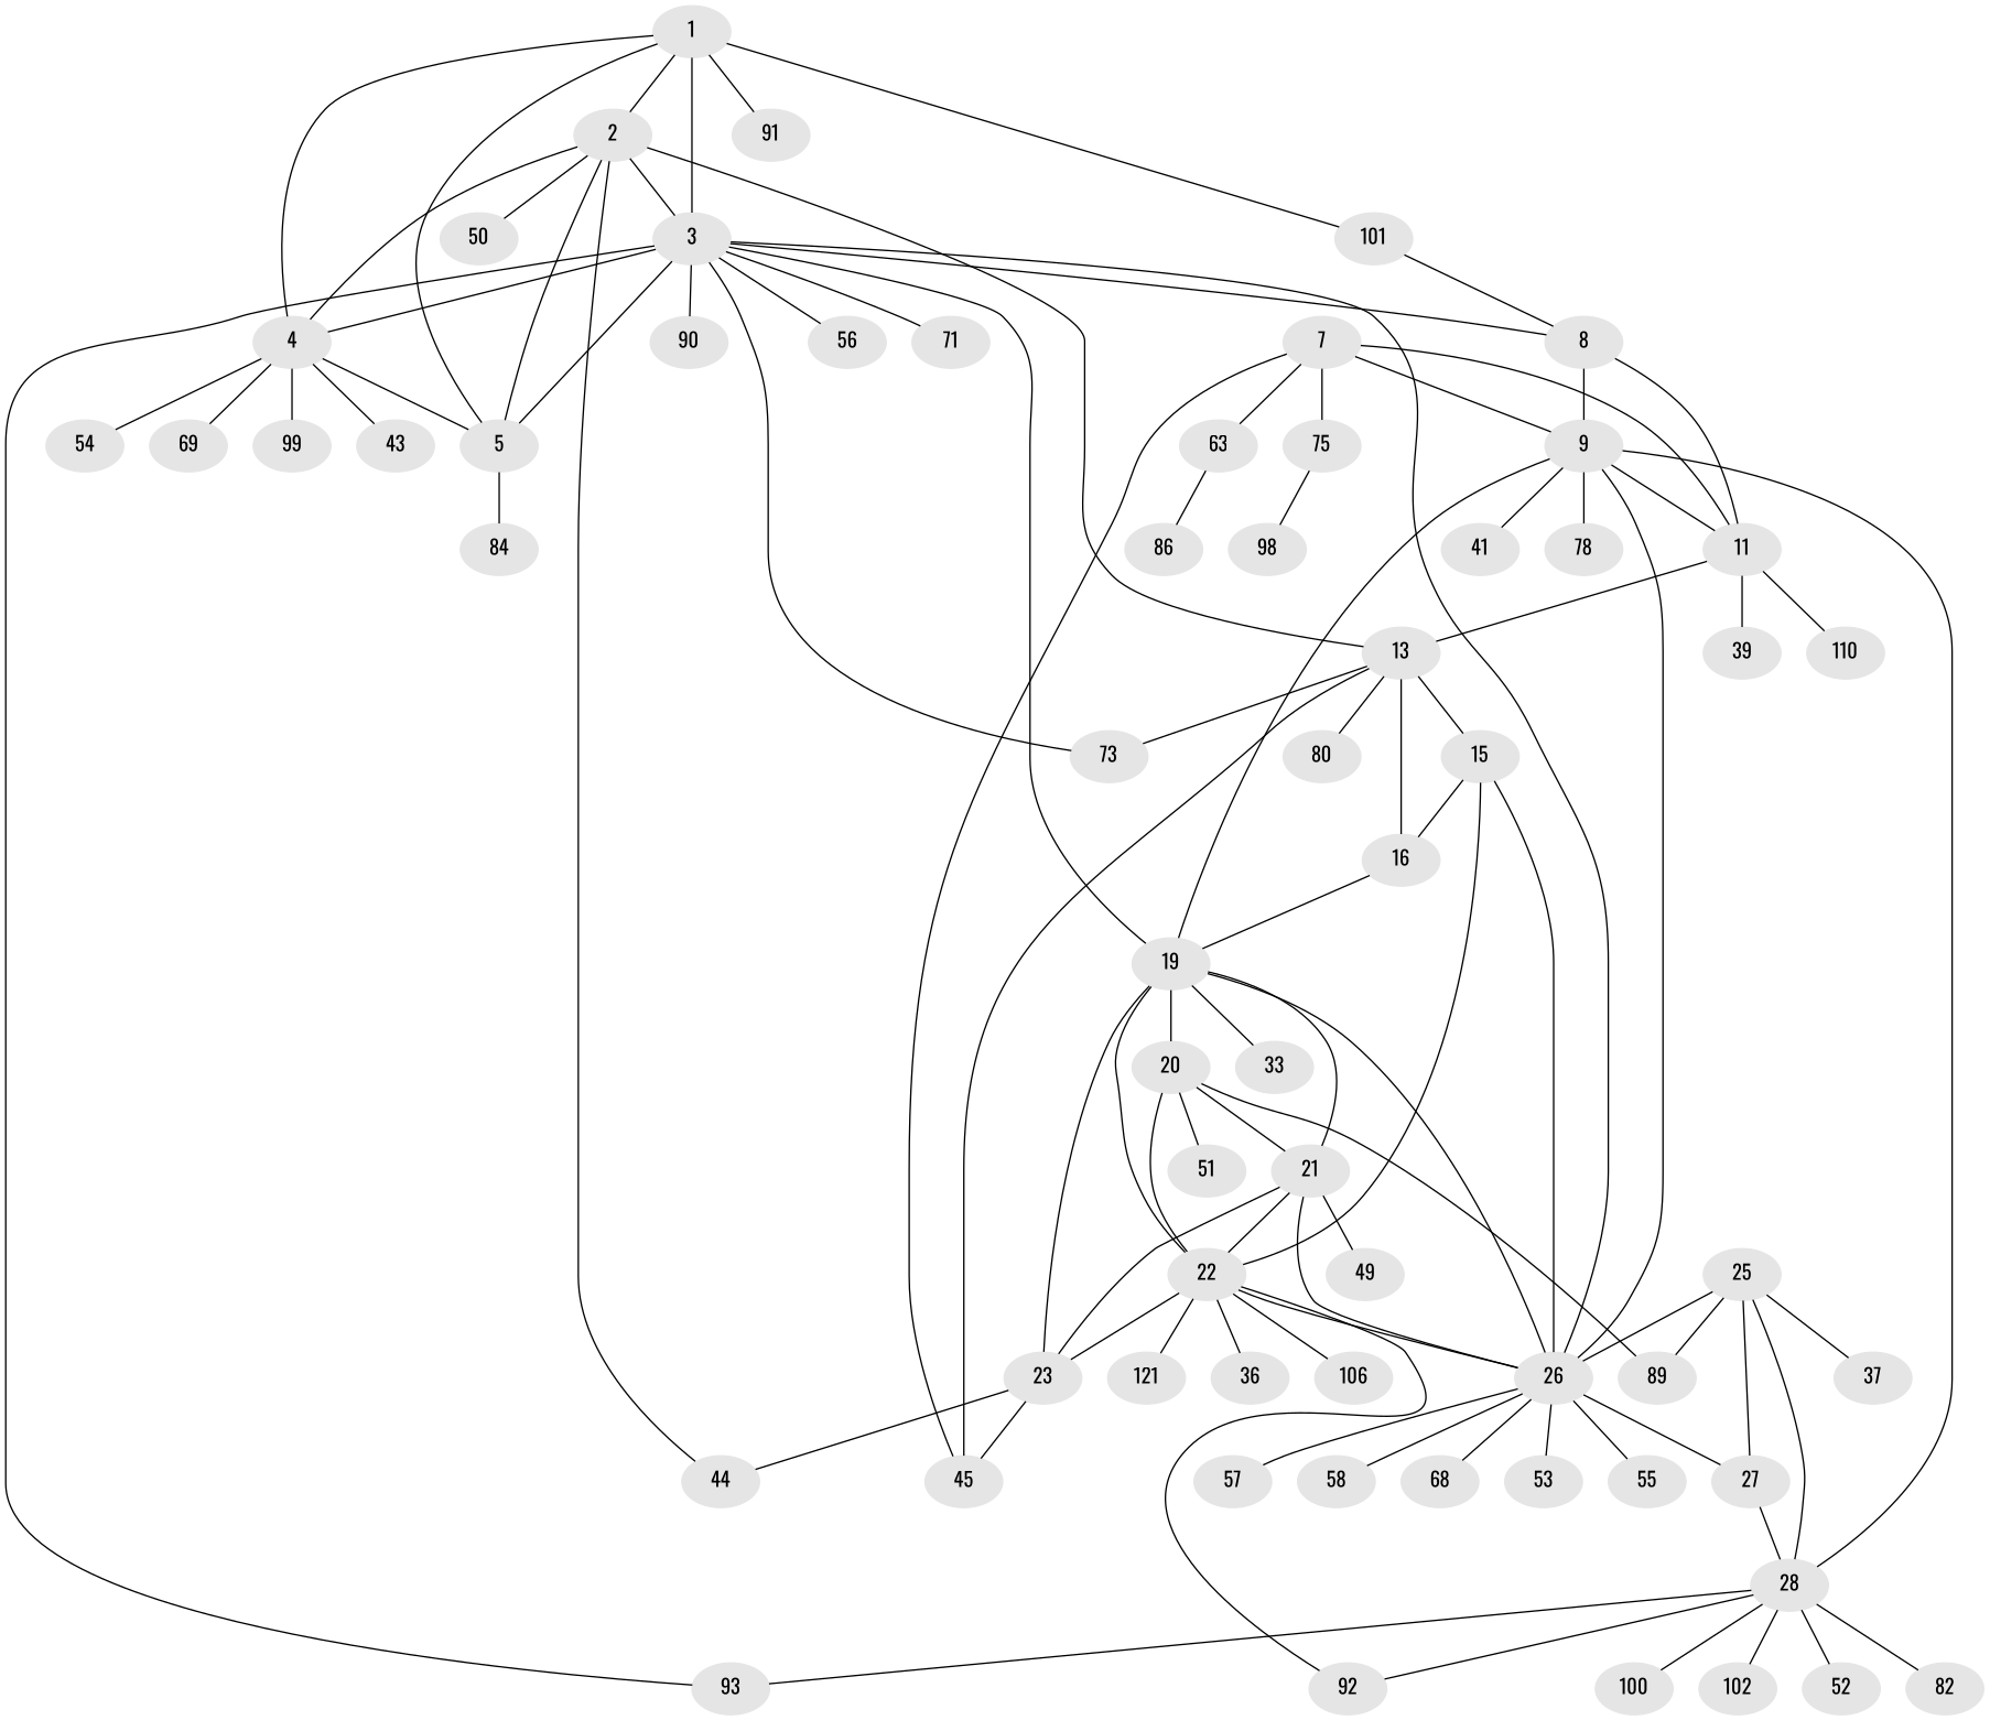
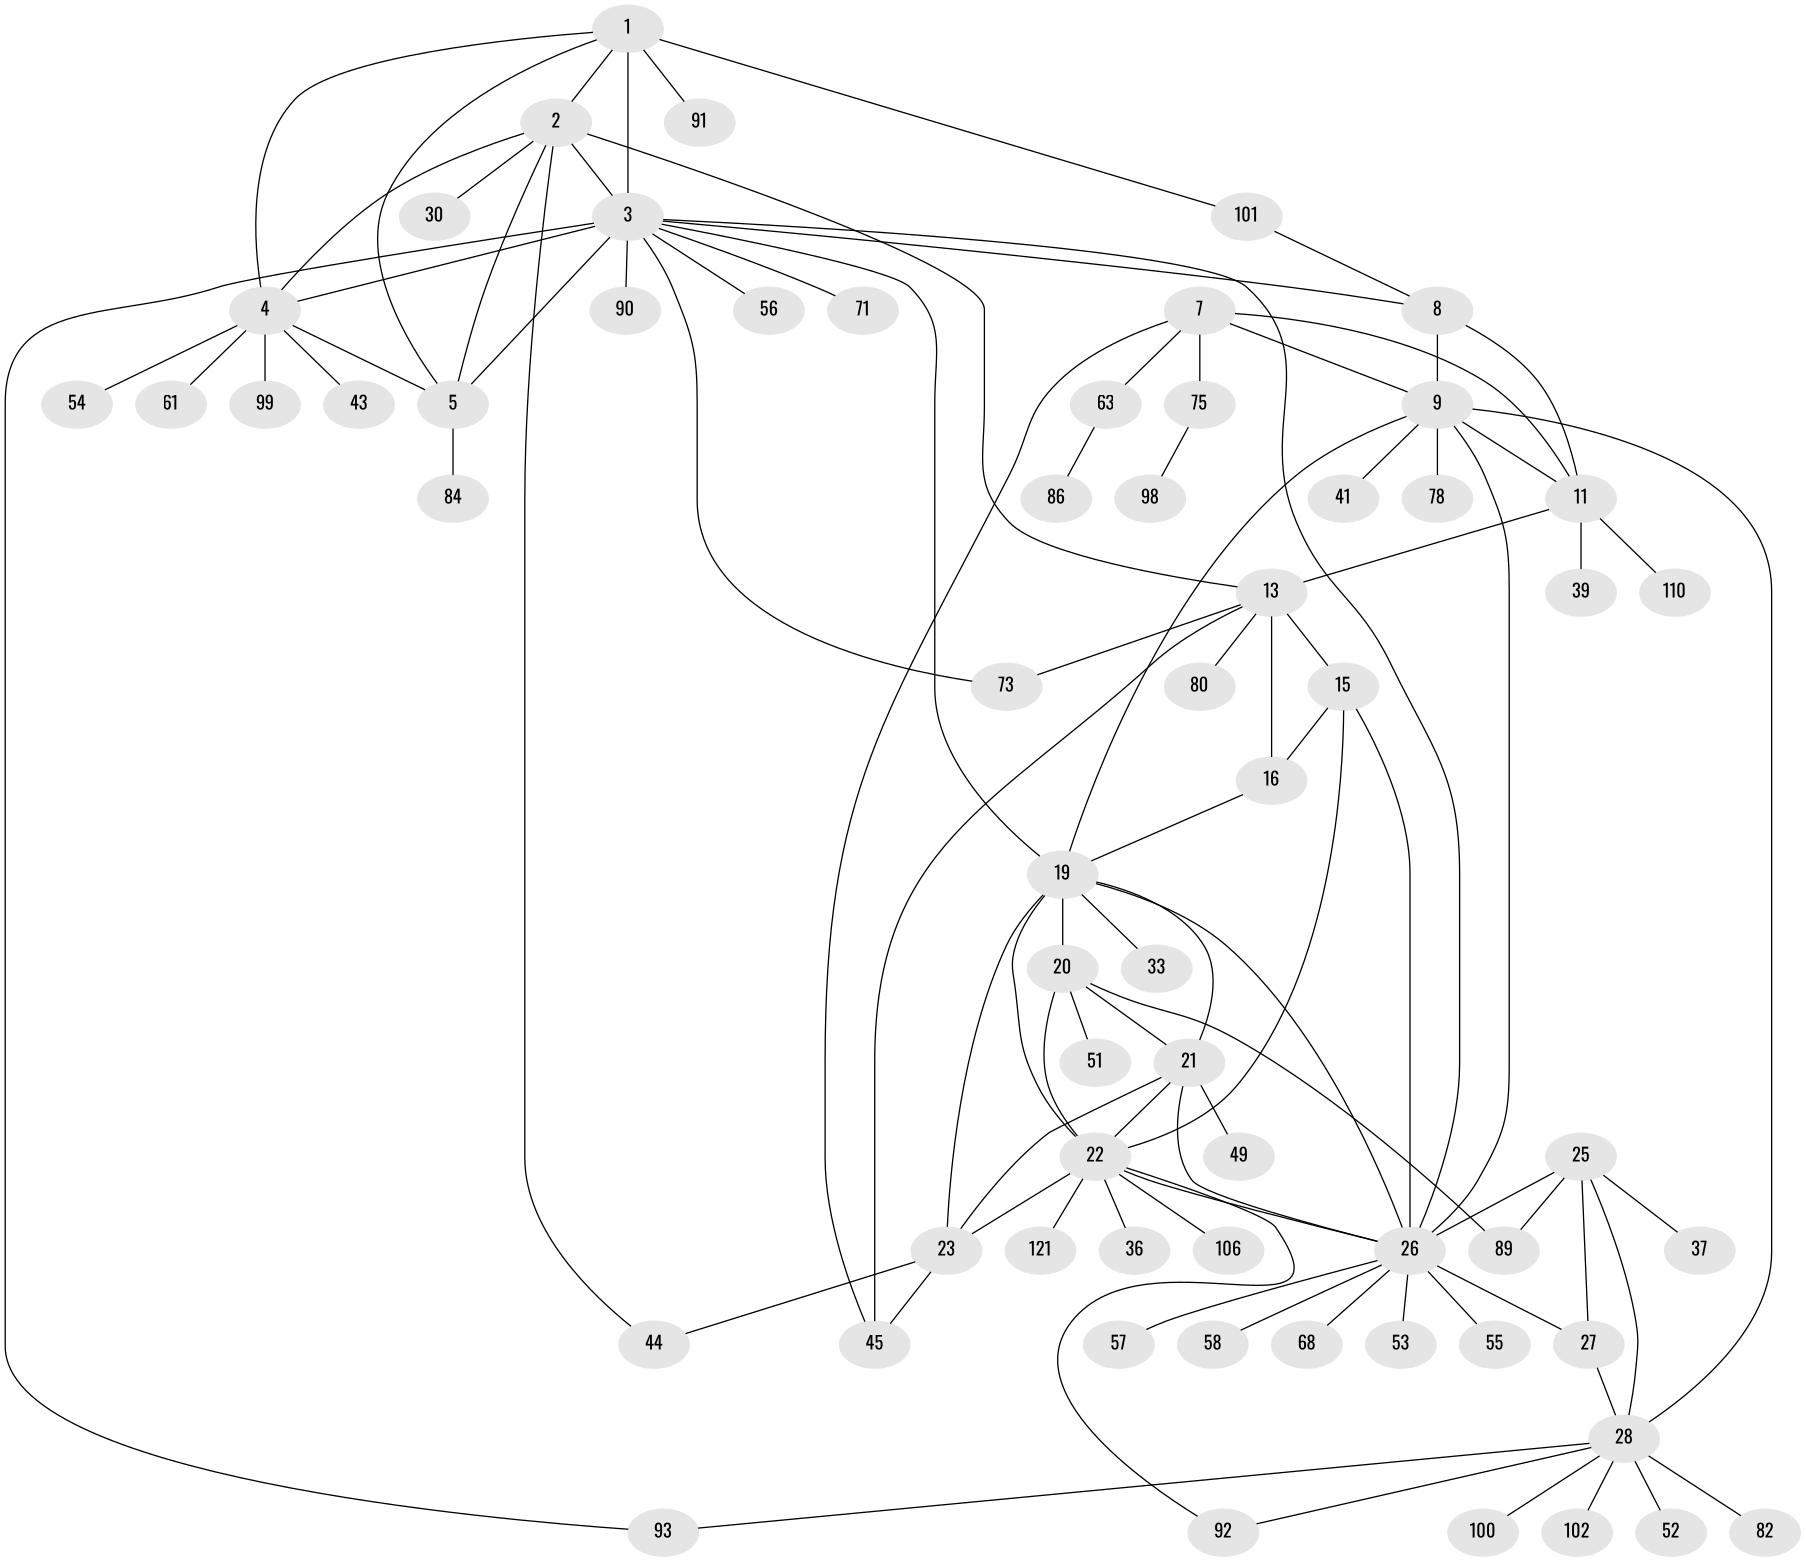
  graph {
    fontname=Oswald
    node [color=gray90 fontname=Oswald style=filled]
    edge [fontname=Oswald]
    1
    2
    3 [super="+6"]
    4
    5 [super="+38+88"]
    91
    101
    13 [super="+17+34+104+14"]
    44 [super="+126"]
-   50
+   50 [label=30]
    8 [super="+40+67+116+48"]
    19 [super="+103+65"]
    26 [super="+72+46+29+85+115+113+122"]
    56 [super="+107"]
    71
    73
    93 [super="+117"]
    n18 [label=90 super="+95"]
    43
    54
-   69
+   69 [label=61]
    99
    84
    45 [super="+118"]
    15 [super="+18"]
    16
    80
    9 [super="+112+96+12+10"]
    11
    22
    20 [super="+83+70+59+61"]
    21
    23 [super="+60+66+24"]
    33
    27 [super="+90"]
    53
    55
    57
    58
    68
    7 [super="+87"]
    63
    75
    28 [super="+62+47"]
    41
    78
    39
    110
    86
    98
    92 [super="+127"]
    52
    82
    100
    102
    36
    106
    121
    51
    89
    49
    25
    37
    1 -- 2
    1 -- 3 [weight=2]
    1 -- 4
    1 -- 5
    1 -- 91
    1 -- 101
    2 -- 3 [weight=2]
    2 -- 4
    2 -- 5
    2 -- 13 [weight=2]
    2 -- 44
    2 -- 50
    3 -- 4 [weight=2]
    3 -- 5 [weight=2]
    3 -- 8
    3 -- 19 [weight=2]
    3 -- 26
    3 -- 56
    3 -- 71
    3 -- 73
    3 -- 93
    3 -- n18
    4 -- 5
    4 -- 43
    4 -- 54
    4 -- 69
    4 -- 99
    5 -- 84
    101 -- 8
    13 -- 73
    13 -- 45
    13 -- 15 [weight=6]
    13 -- 16 [weight=3]
    13 -- 80
    8 -- 9 [weight=3]
    8 -- 11
    19 -- 26
    19 -- 22
    19 -- 20
    19 -- 21
    19 -- 23 [weight=2]
    19 -- 33
    26 -- 27 [weight=3]
    26 -- 53
    26 -- 55
    26 -- 57
    26 -- 58
    26 -- 68
    15 -- 26 [weight=2]
    15 -- 16 [weight=2]
    15 -- 22
    16 -- 19
    9 -- 19
    9 -- 26
    9 -- 11 [weight=3]
    9 -- 28 [weight=2]
    9 -- 41
    9 -- 78
    11 -- 13
    11 -- 39
    11 -- 110
    22 -- 26
    22 -- 23 [weight=2]
    22 -- 92
    22 -- 36
    22 -- 106
    22 -- 121
    20 -- 22
    20 -- 21
    20 -- 51
    20 -- 89 [weight=2]
    21 -- 26
    21 -- 22
    21 -- 23 [weight=2]
    21 -- 49
    23 -- 44
    23 -- 45
    27 -- 28
    7 -- 45
    7 -- 9 [weight=3]
    7 -- 11
    7 -- 63
    7 -- 75
    63 -- 86
    75 -- 98
    28 -- 93
    28 -- 92
    28 -- 52
    28 -- 82
    28 -- 100
    28 -- 102
    25 -- 26 [weight=3]
    25 -- 27
    25 -- 28
    25 -- 89
    25 -- 37
  }
